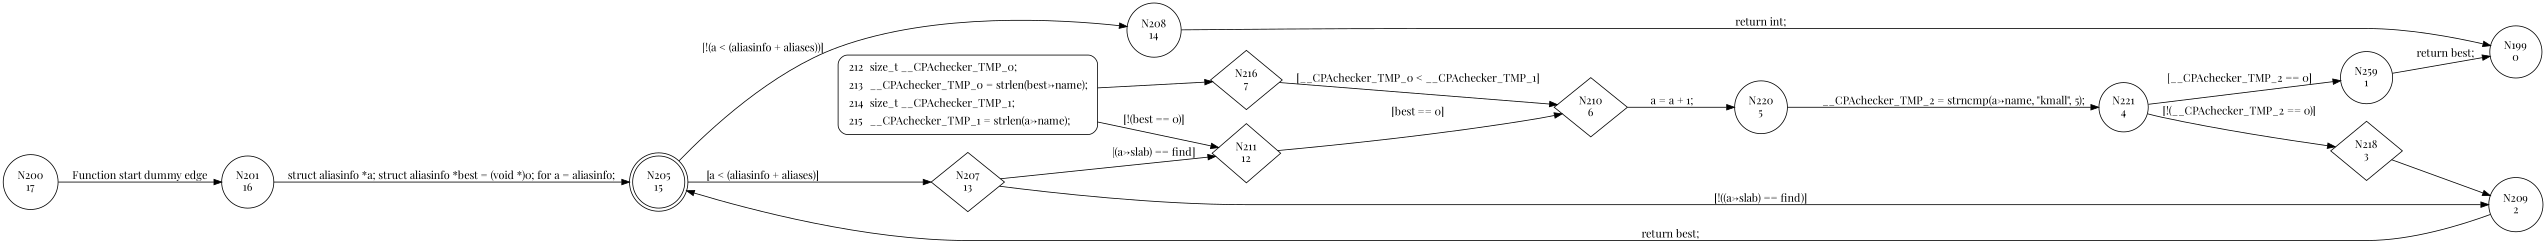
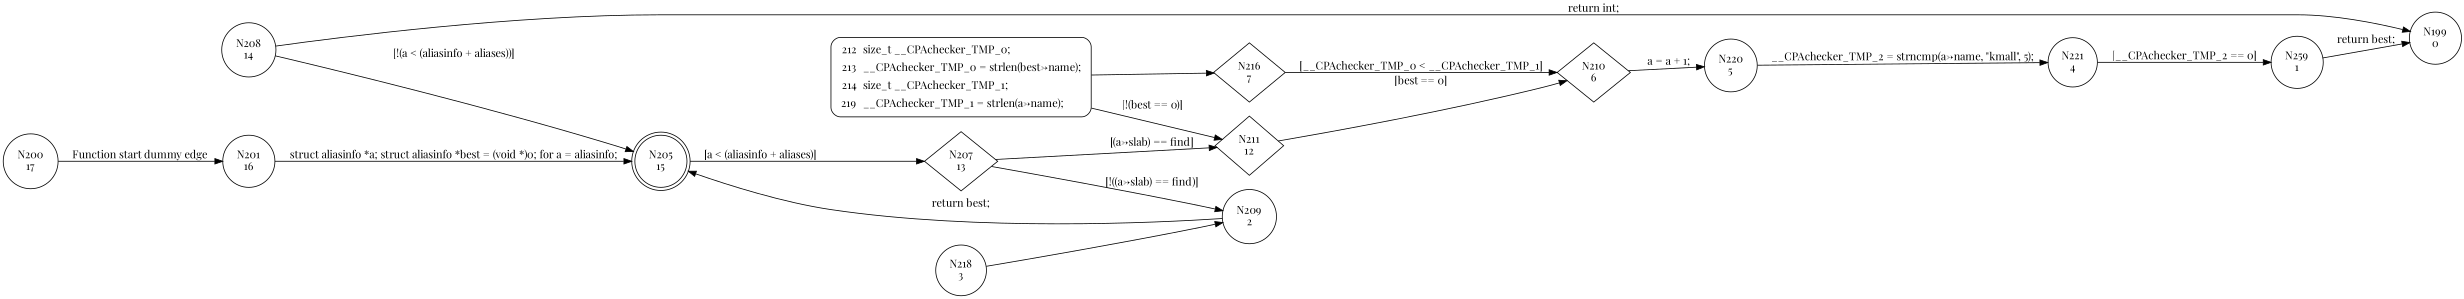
  digraph {
    fontname="Playfair Display"
    rankdir=LR
    node [fontname="Playfair Display" shape=circle]
    edge [fontname="Playfair Display"]
    n1 [label="N200\n17"]
    n2 [label="N201\n16"]
    n3 [label="N205\n15" shape=doublecircle]
    n4 [label="N207\n13" shape=diamond]
    n5 [label="N208\n14"]
    n6 [label="N211\n12" shape=diamond]
    n7 [label="N209\n2"]
    n8 [label="N199\n0"]
    n9 [label="N210\n6" shape=diamond]
    n10 [label="N220\n5"]
-   n11 [fillcolor=white label=<<table border="0" cellborder="0" cellpadding="3" bgcolor="white"><tr><td align="right">212</td><td align="left">size_t __CPAchecker_TMP_0;</td></tr><tr><td align="right">213</td><td align="left">__CPAchecker_TMP_0 = strlen(best-&gt;name);</td></tr><tr><td align="right">214</td><td align="left">size_t __CPAchecker_TMP_1;</td></tr><tr><td align="right">215</td><td align="left">__CPAchecker_TMP_1 = strlen(a-&gt;name);</td></tr></table>> penwidth=1 shape=Mrecord style="filled,bold"]
+   n11 [fillcolor=white label=<<table border="0" cellborder="0" cellpadding="3" bgcolor="white"><tr><td align="right">212</td><td align="left">size_t __CPAchecker_TMP_0;</td></tr><tr><td align="right">213</td><td align="left">__CPAchecker_TMP_0 = strlen(best-&gt;name);</td></tr><tr><td align="right">214</td><td align="left">size_t __CPAchecker_TMP_1;</td></tr><tr><td align="right">219</td><td align="left">__CPAchecker_TMP_1 = strlen(a-&gt;name);</td></tr></table>> penwidth=1 shape=Mrecord style="filled,bold"]
    n12 [label="N216\n7" shape=diamond]
    n13 [label="N221\n4"]
    n14 [label="N259\n1"]
-   n15 [label="N218\n3" shape=diamond]
+   n15 [label="N218\n3"]
    n1 -> n2 [label="Function start dummy edge"]
    n2 -> n3 [label="struct aliasinfo *a; struct aliasinfo *best = (void *)0; for a = aliasinfo;"]
    n3 -> n4 [label="[a < (aliasinfo + aliases)]"]
-   n3 -> n5 [label="[!(a < (aliasinfo + aliases))]"]
+   n5 -> n3 [label="[!(a < (aliasinfo + aliases))]"]
    n4 -> n6 [label="[(a->slab) == find]"]
    n4 -> n7 [label="[!((a->slab) == find)]"]
    n5 -> n8 [label="return int;"]
    n6 -> n9 [label="[best == 0]"]
    n7 -> n3 [label="return best;"]
    n9 -> n10 [label=" a = a + 1;"]
    n10 -> n13 [label="__CPAchecker_TMP_2 = strncmp(a->name, \"kmall\", 5);"]
    n11 -> n6 [label="[!(best == 0)]"]
    n11 -> n12
    n12 -> n9 [label="[__CPAchecker_TMP_0 < __CPAchecker_TMP_1]"]
    n13 -> n14 [label="[__CPAchecker_TMP_2 == 0]"]
-   n13 -> n15 [label="[!(__CPAchecker_TMP_2 == 0)]"]
    n14 -> n8 [label="return best;"]
    n15 -> n7
  }
